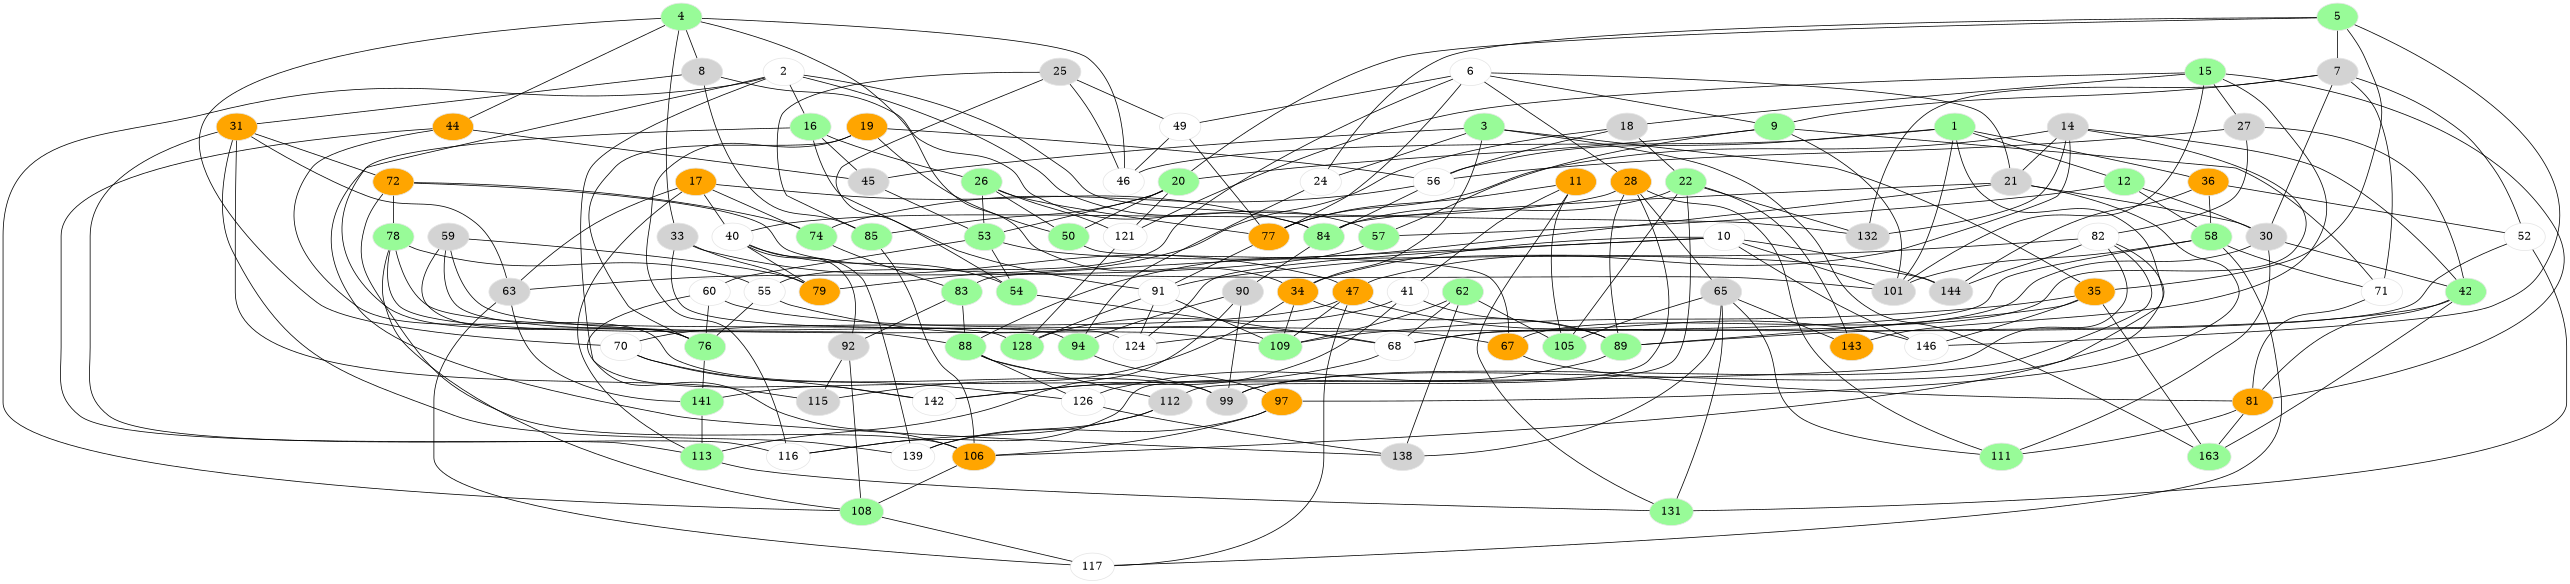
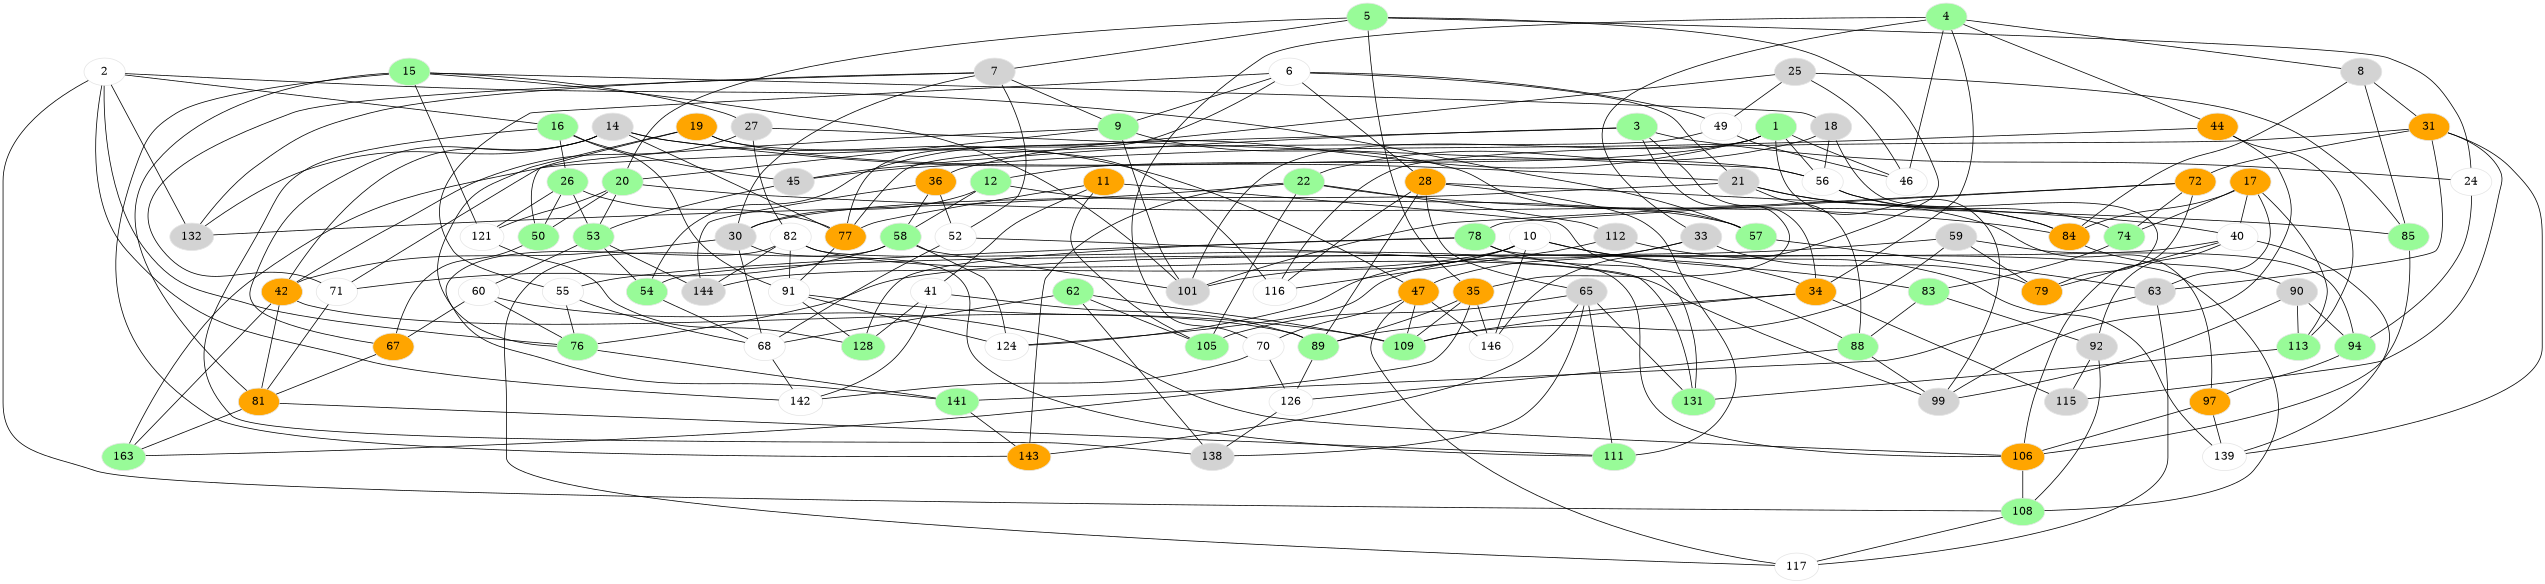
  graph {
    node [color=gray90 fillcolor=palegreen style=filled]
    1 [super="+23"]
    12
    36 [fillcolor=orange]
    56 [fillcolor=white super="+100"]
    n5 [fillcolor=white label=46]
    99 [fillcolor=lightgrey]
    101 [fillcolor=lightgrey super="+137"]
    57
    30 [fillcolor=lightgrey super="+119"]
    58 [super="+135"]
    52 [fillcolor=white]
    144 [fillcolor=lightgrey]
-   84 [super="+125"]
+   84 [fillcolor=orange super="+125"]
    74
    2 [fillcolor=white super="+103"]
    16
    76 [super="+122"]
    108 [super="+127"]
    132 [fillcolor=lightgrey]
    142 [fillcolor=white]
    45 [fillcolor=lightgrey]
    26 [super="+32"]
    91 [fillcolor=white super="+118"]
    138 [fillcolor=lightgrey]
    63 [fillcolor=lightgrey super="+93"]
    141
    117 [fillcolor=white]
    3 [super="+75"]
    24 [fillcolor=white]
    34 [fillcolor=orange super="+38"]
    35 [fillcolor=orange super="+69"]
    n32 [label=163]
    94
    115 [fillcolor=lightgrey]
    89 [super="+134"]
    109 [super="+140"]
    146 [fillcolor=white]
    53 [super="+95"]
    4 [super="+73"]
    8 [fillcolor=lightgrey]
    33 [fillcolor=lightgrey]
    44 [fillcolor=orange]
    70 [fillcolor=white]
    31 [fillcolor=orange super="+120"]
    85
    124 [fillcolor=white]
    47 [fillcolor=orange super="+48"]
    79 [fillcolor=orange]
    113
    126 [fillcolor=white]
    5 [super="+61"]
    7 [fillcolor=lightgrey super="+37"]
    20 [super="+46"]
    9 [super="+43"]
    71 [fillcolor=white]
    121 [fillcolor=white]
    50
    6 [fillcolor=white super="+87"]
    21 [fillcolor=lightgrey super="+51"]
    28 [fillcolor=orange super="+133"]
    49 [fillcolor=white]
    55 [fillcolor=white]
    77 [fillcolor=orange super="+110"]
    88 [super="+129"]
    97 [fillcolor=orange]
    40 [fillcolor=white super="+104"]
    116 [fillcolor=white]
    65 [fillcolor=lightgrey super="+80"]
    111
    68 [fillcolor=white super="+145"]
-   42 [super="+64"]
+   42 [fillcolor=orange super="+64"]
    131
    81 [fillcolor=orange super="+98"]
    72 [fillcolor=orange super="+86"]
    139 [fillcolor=white]
    90 [fillcolor=lightgrey]
    106 [fillcolor=orange super="+114"]
    10 [fillcolor=white super="+13"]
    83
    92 [fillcolor=lightgrey]
    11 [fillcolor=orange]
    41 [fillcolor=white]
    105
    128
    14 [fillcolor=lightgrey super="+107"]
    67 [fillcolor=orange super="+136"]
    15 [super="+39"]
    18 [fillcolor=lightgrey]
    27 [fillcolor=lightgrey]
    143 [fillcolor=orange]
    22 [super="+130"]
    82 [fillcolor=white super="+102"]
    17 [fillcolor=orange super="+29"]
    54
    112 [fillcolor=lightgrey]
    19 [fillcolor=orange]
    60 [fillcolor=white]
    25 [fillcolor=lightgrey]
    78
    59 [fillcolor=lightgrey]
    62
    1 -- 12
    1 -- 36
    1 -- 56
    1 -- n5
    1 -- 99
    1 -- 101
    12 -- 57
    12 -- 30
    12 -- 58
    36 -- 58
    36 -- 52
    36 -- 144
    56 -- 84
    56 -- 74
    57 -- 63
    30 -- 111
    30 -- 68
    30 -- 42
    58 -- 101
    58 -- 117
    58 -- 124
    58 -- 71
    52 -- 68
    52 -- 131
    84 -- 90
    74 -- 83
    2 -- 57
    2 -- 16
    2 -- 76
    2 -- 108
    2 -- 132
    2 -- 142
    16 -- 45
    16 -- 26
    16 -- 91
    16 -- 138
    76 -- 141
    108 -- 117
    45 -- 53
    26 -- 53
    26 -- 121
    26 -- 50
    26 -- 77
    91 -- 109
    91 -- 124
    91 -- 128
    63 -- 141
    63 -- 117
-   141 -- 113
+   141 -- 143
    3 -- 45
    3 -- 24 [weight=2]
    3 -- 34
    3 -- 35
    3 -- n32
    24 -- 94
    34 -- 115
    34 -- 89
    34 -- 109
    35 -- n32
    35 -- 89
    35 -- 109
    35 -- 146
    94 -- 97
    89 -- 126
    53 -- 144
    53 -- 54
    53 -- 60
    4 -- n5
    4 -- 34
    4 -- 8
    4 -- 33
    4 -- 44
    4 -- 70
    8 -- 84
    8 -- 31
    8 -- 85
    33 -- 124
    33 -- 47
    33 -- 79
    44 -- 99
    44 -- 45
    44 -- 113
    70 -- 142
    70 -- 126
    31 -- 63
    31 -- 115
    31 -- 116
    31 -- 72
    31 -- 139
    85 -- 106
    47 -- 117
    47 -- 109
    47 -- 146
    47 -- 70
    113 -- 131
    126 -- 138
    5 -- 24
    5 -- 35
    5 -- 146
    5 -- 7
    5 -- 20
    7 -- 30
    7 -- 52
    7 -- 132
    7 -- 9
    7 -- 71
    20 -- 53
    20 -- 85
    20 -- 121
    20 -- 50
    9 -- 101
    9 -- 57
    9 -- 20
    9 -- 71
    71 -- 81
    121 -- 128
    50 -- 67
    6 -- 9
    6 -- 21
    6 -- 28
    6 -- 49
    6 -- 55
    6 -- 77
    21 -- 30
    21 -- 84
    21 -- 88
    21 -- 97
    28 -- 89
    28 -- 40
    28 -- 116
    28 -- 65
    28 -- 111
    49 -- n5
    49 -- 77
    55 -- 76
    55 -- 68
    77 -- 91
    88 -- 99
    88 -- 126
-   88 -- 112
    97 -- 139
    97 -- 106
    40 -- 79
    40 -- 139
    40 -- 92
    40 -- 54
    65 -- 138
    65 -- 111
    65 -- 131
    65 -- 105
    65 -- 143
    68 -- 142
    42 -- n32
    42 -- 89
    42 -- 81
    81 -- n32
    81 -- 111
    72 -- 101
    72 -- 74
    72 -- 106
    72 -- 78
    90 -- 99
    90 -- 94
    90 -- 113
    106 -- 108
    10 -- 101
    10 -- 144
    10 -- 34
    10 -- 146
    10 -- 124
    10 -- 83
    83 -- 88
    83 -- 92
    92 -- 108
    92 -- 115
    11 -- 77
    11 -- 131
    11 -- 41
    11 -- 105
    41 -- 142
    41 -- 89
    41 -- 128
    14 -- 132
    14 -- 47
    14 -- 21
    14 -- 77
    14 -- 42
    14 -- 67
    67 -- 81
    15 -- 101
    15 -- 121
    15 -- 81
    15 -- 18
    15 -- 27
    15 -- 143
    18 -- 56
    18 -- 79
    18 -- 22
    27 -- 56
    27 -- 42
    27 -- 82
    22 -- 84
    22 -- 132
    22 -- 105
    22 -- 143
    22 -- 112
    82 -- 99
    82 -- 144
    82 -- 91
    82 -- 141
    82 -- 106
    17 -- 84
    17 -- 74
    17 -- 63
    17 -- 113
    17 -- 40
    54 -- 68
    112 -- 116
    112 -- 139
    19 -- 56
    19 -- 76
    19 -- 50
    19 -- 116
    60 -- 76
    60 -- 106
    60 -- 67
    25 -- n5
    25 -- 85
    25 -- 49
    25 -- 54
    78 -- 108
    78 -- 55
    78 -- 88
    78 -- 128
    59 -- 76
    59 -- 94
    59 -- 109
    59 -- 79
    62 -- 138
    62 -- 109
    62 -- 68
    62 -- 105
  }
